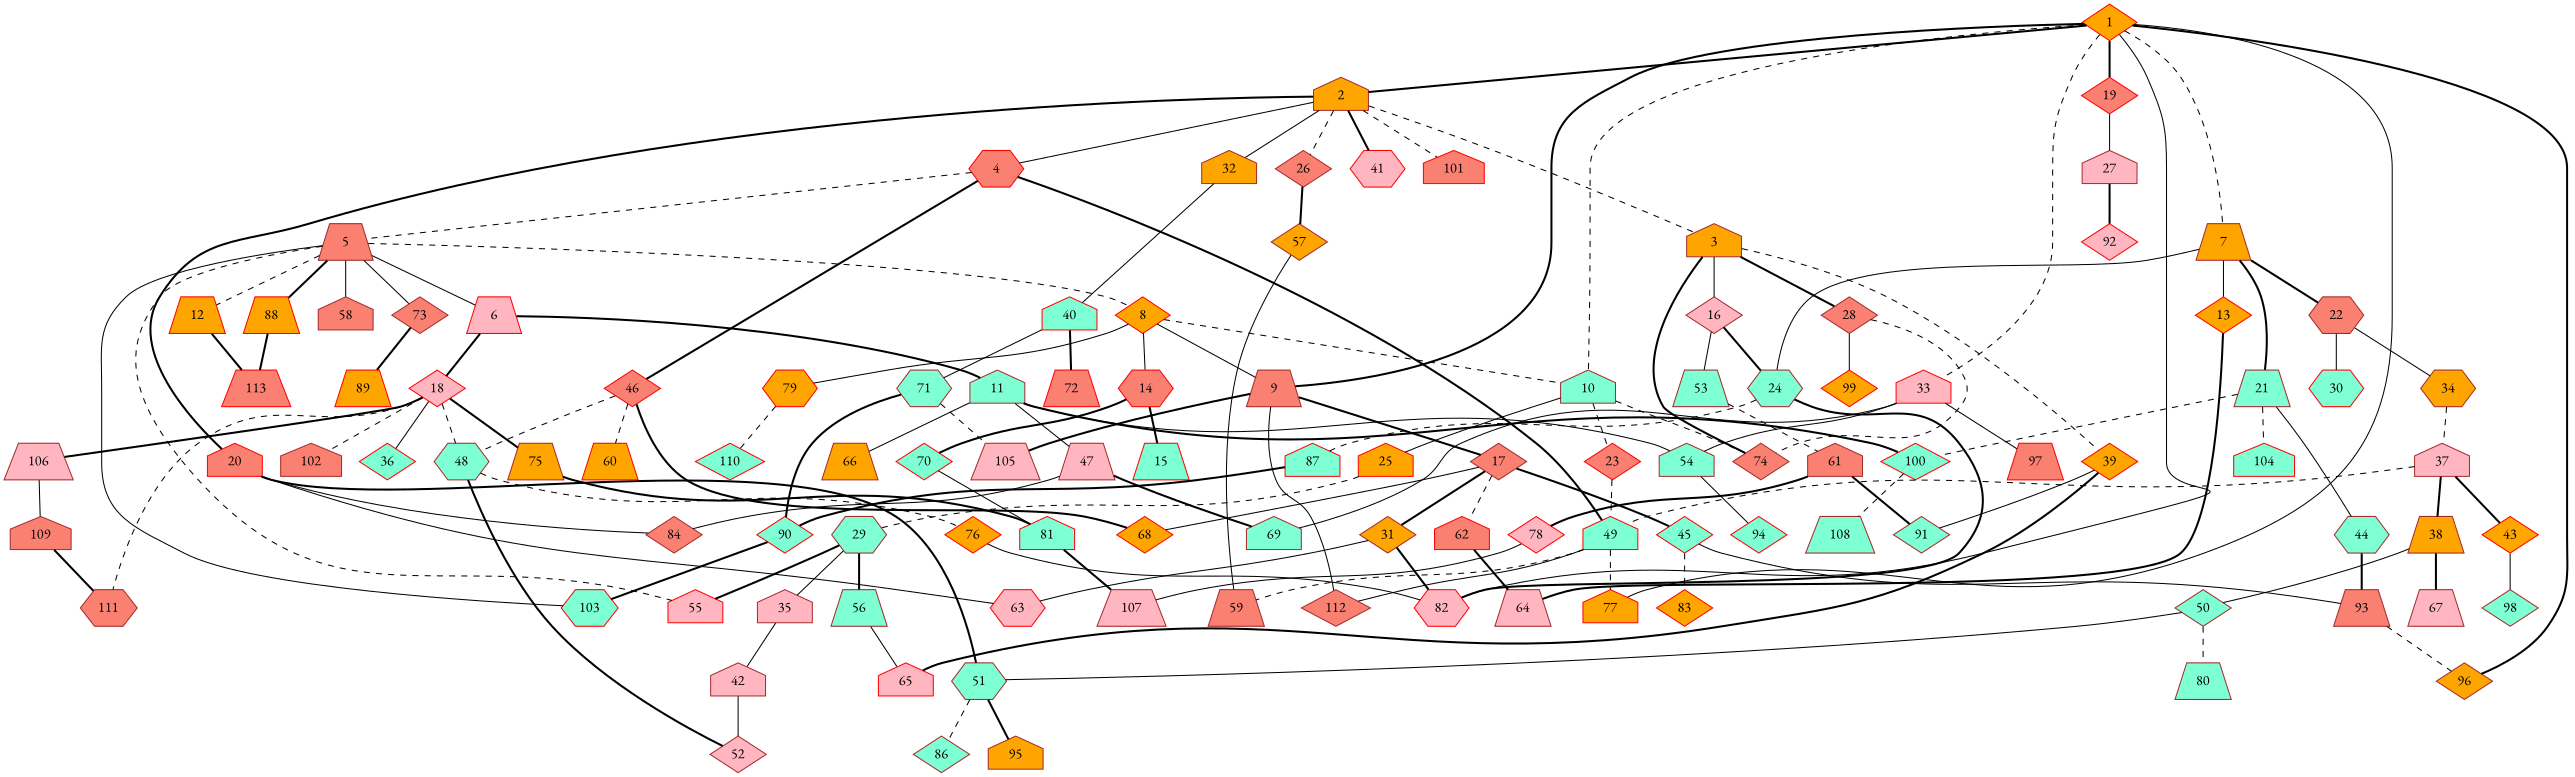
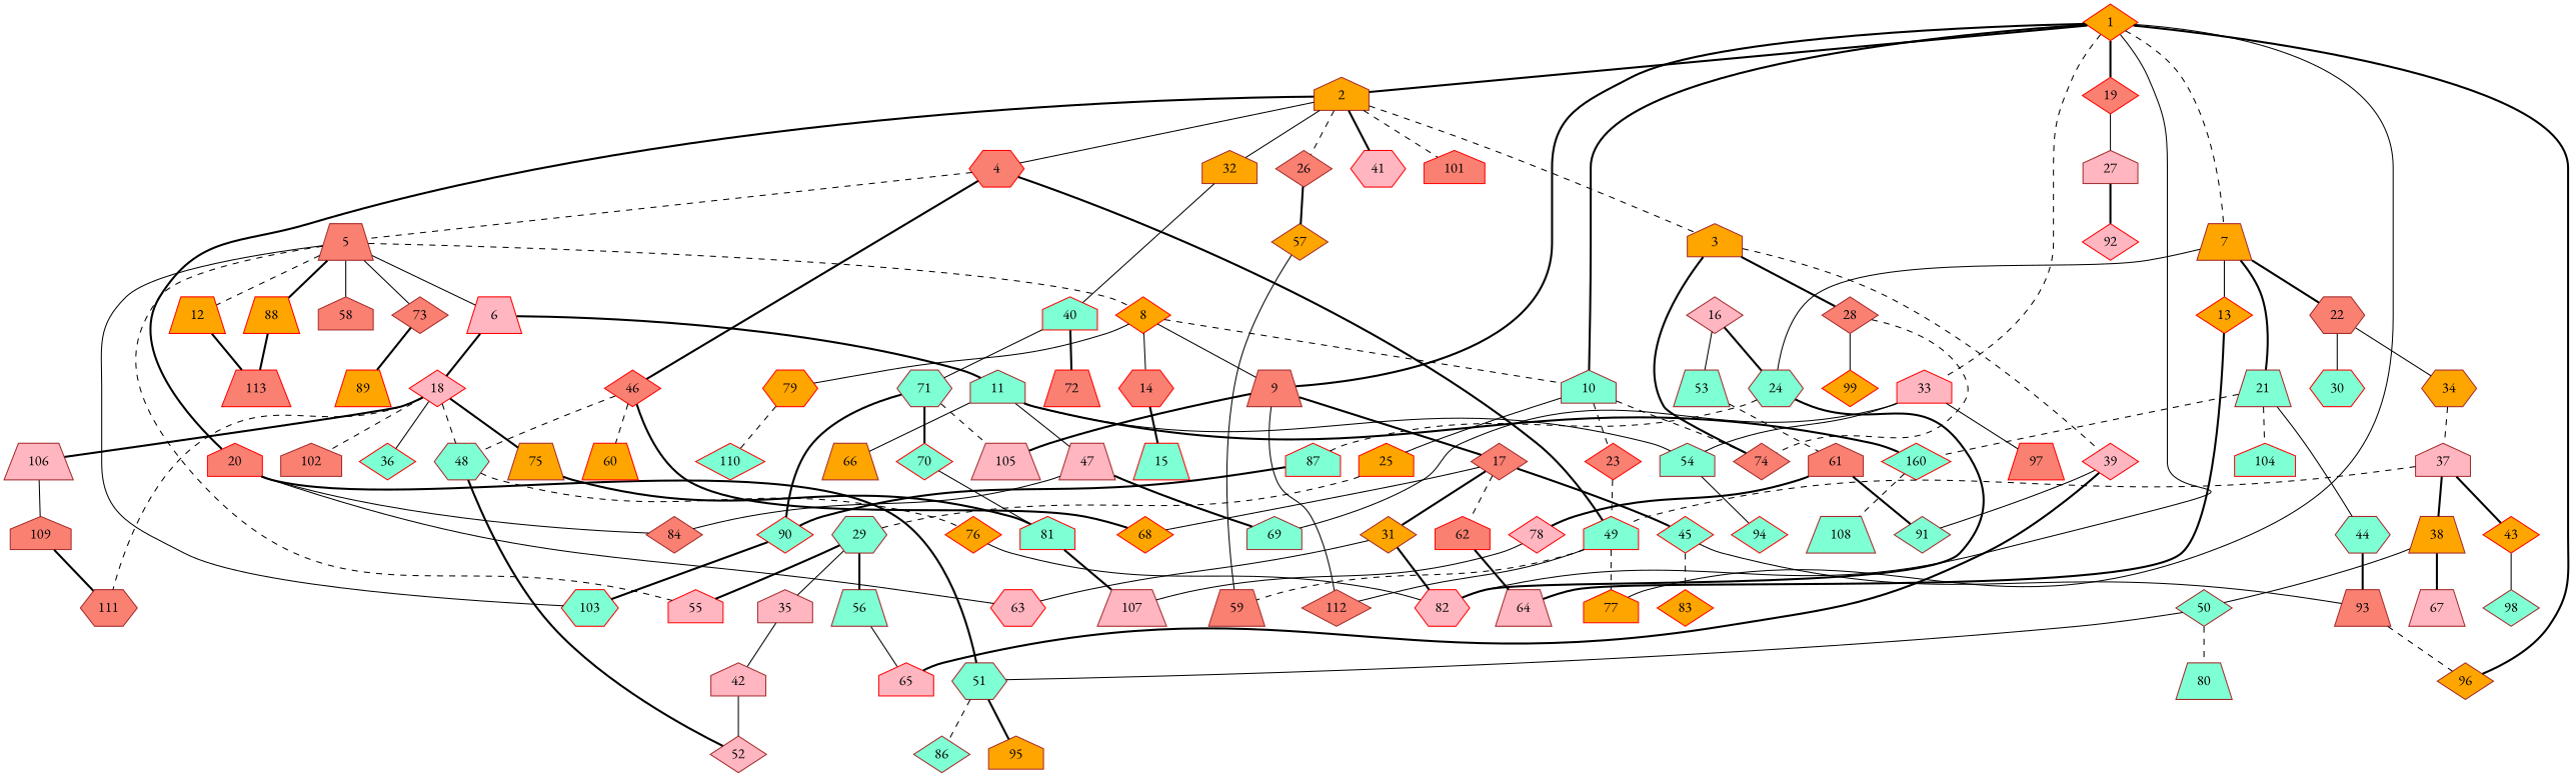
  graph {
    fontname="EB Garamond"
    node [color=brown fillcolor=aquamarine fontname="EB Garamond" shape=diamond style=filled]
    edge [fontname="EB Garamond" style=bold]
    1 [color=red fillcolor=orange]
    2 [fillcolor=orange shape=house]
    7 [fillcolor=orange shape=trapezium]
    9 [fillcolor=salmon shape=trapezium]
    10 [shape=house]
    19 [color=red fillcolor=salmon]
    33 [color=red fillcolor=lightpink shape=house]
    77 [color=red fillcolor=orange shape=house]
    82 [color=red fillcolor=lightpink shape=hexagon]
    96 [fillcolor=orange]
    3 [fillcolor=orange shape=house]
    4 [color=red fillcolor=salmon shape=hexagon]
    20 [color=red fillcolor=salmon shape=house]
    26 [fillcolor=salmon]
    32 [fillcolor=orange shape=house]
    41 [color=red fillcolor=lightpink shape=hexagon]
    101 [color=red fillcolor=salmon shape=house]
    13 [color=red fillcolor=orange]
    21 [shape=trapezium]
    22 [fillcolor=salmon shape=hexagon]
    24 [shape=hexagon]
    17 [fillcolor=salmon]
    105 [fillcolor=lightpink shape=trapezium]
    112 [fillcolor=salmon]
    74 [fillcolor=salmon]
    23 [color=red fillcolor=salmon]
    25 [color=red fillcolor=orange shape=house]
    27 [fillcolor=lightpink shape=house]
    54 [shape=house]
    69 [shape=house]
    97 [color=red fillcolor=salmon shape=trapezium]
    16 [fillcolor=lightpink]
    28 [fillcolor=salmon]
-   39 [color=red fillcolor=orange]
+   39 [color=red fillcolor=lightpink]
    5 [fillcolor=salmon shape=trapezium]
    46 [color=red fillcolor=salmon]
    49 [color=red shape=house]
    51 [shape=hexagon]
    63 [color=red fillcolor=lightpink shape=hexagon]
    84 [fillcolor=salmon]
    57 [fillcolor=orange]
    40 [color=red shape=house]
    53 [shape=trapezium]
    99 [color=red fillcolor=orange]
    65 [color=red fillcolor=lightpink shape=house]
    91
    6 [color=red fillcolor=lightpink shape=trapezium]
    8 [color=red fillcolor=orange]
    12 [color=red fillcolor=orange shape=trapezium]
    55 [color=red fillcolor=lightpink shape=house]
    58 [fillcolor=salmon shape=house]
    73 [fillcolor=salmon]
    88 [color=red fillcolor=orange shape=trapezium]
    103 [color=red shape=hexagon]
    68 [color=red fillcolor=orange]
    48 [shape=hexagon]
    60 [color=red fillcolor=orange shape=trapezium]
    59 [fillcolor=salmon shape=trapezium]
    11 [shape=house]
    18 [color=red fillcolor=lightpink]
    14 [color=red fillcolor=salmon shape=hexagon]
    79 [color=red fillcolor=orange shape=hexagon]
    113 [color=red fillcolor=salmon shape=trapezium]
    89 [color=red fillcolor=orange shape=trapezium]
    47 [fillcolor=lightpink shape=trapezium]
    66 [fillcolor=orange shape=trapezium]
-   100 [color=red]
+   100 [color=red label=160]
    36 [color=red]
    75 [fillcolor=orange shape=trapezium]
    102 [fillcolor=salmon shape=house]
    106 [fillcolor=lightpink shape=trapezium]
    111 [fillcolor=salmon shape=hexagon]
    64 [fillcolor=lightpink shape=trapezium]
    44 [shape=hexagon]
    104 [color=red shape=house]
    30 [color=red shape=hexagon]
    34 [fillcolor=orange shape=hexagon]
    87 [color=red shape=house]
    15 [color=red shape=trapezium]
    70 [color=red]
    110 [color=red]
    31 [fillcolor=orange]
    45 [color=red]
    62 [color=red fillcolor=salmon shape=house]
    29 [shape=hexagon]
    94 [color=red]
    108 [shape=trapezium]
    81 [color=red shape=house]
    61 [fillcolor=salmon shape=house]
    93 [fillcolor=salmon shape=trapezium]
    83 [color=red fillcolor=orange]
    52 [fillcolor=lightpink]
    76 [color=red fillcolor=orange]
    109 [fillcolor=salmon shape=house]
    92 [color=red fillcolor=lightpink]
    86
    95 [fillcolor=orange shape=house]
    37 [fillcolor=lightpink shape=house]
    90 [color=red]
    35 [fillcolor=lightpink shape=house]
    56 [shape=trapezium]
    42 [fillcolor=lightpink shape=house]
    71 [shape=hexagon]
    72 [color=red fillcolor=salmon shape=trapezium]
    38 [fillcolor=orange shape=trapezium]
    43 [color=red fillcolor=orange]
    50
    67 [fillcolor=lightpink shape=trapezium]
    98
    80 [shape=trapezium]
    78 [color=red fillcolor=lightpink]
    107 [fillcolor=lightpink shape=trapezium]
    1 -- 2
    1 -- 7 [style=dashed]
    1 -- 9
-   1 -- 10 [style=dashed]
+   1 -- 10
    1 -- 19
    1 -- 33 [style=dashed]
    1 -- 77 [style=solid]
    1 -- 82 [style=solid]
    1 -- 96
    2 -- 3 [style=dashed]
    2 -- 4 [style=solid]
    2 -- 20
    2 -- 26 [style=dashed]
    2 -- 32 [style=solid]
    2 -- 41
    2 -- 101 [style=dashed]
    7 -- 13 [style=solid]
    7 -- 21
    7 -- 22
    7 -- 24 [style=solid]
    9 -- 17
    9 -- 105
    9 -- 112 [style=solid]
    10 -- 74 [style=dashed]
    10 -- 23 [style=dashed]
    10 -- 25 [style=solid]
    19 -- 27 [style=solid]
    33 -- 54 [style=solid]
    33 -- 69 [style=solid]
    33 -- 97 [style=solid]
    3 -- 74
-   3 -- 16 [style=solid]
    3 -- 28
    3 -- 39 [style=dashed]
    4 -- 5 [style=dashed]
    4 -- 46
    4 -- 49
    20 -- 51
    20 -- 63 [style=solid]
    20 -- 84 [style=solid]
    26 -- 57
    32 -- 40 [style=solid]
    13 -- 64
    21 -- 100 [style=dashed]
    21 -- 44 [style=solid]
    21 -- 104 [style=dashed]
    22 -- 30 [style=solid]
    22 -- 34 [style=solid]
    24 -- 82
    24 -- 87 [style=dashed]
    17 -- 68 [style=solid]
    17 -- 31
    17 -- 45
    17 -- 62 [style=dashed]
    23 -- 49 [style=dashed]
    25 -- 29 [style=dashed]
    27 -- 92
    54 -- 94 [style=solid]
    16 -- 24
    16 -- 53 [style=solid]
    28 -- 74 [style=dashed]
    28 -- 99 [style=solid]
    39 -- 65
    39 -- 91 [style=solid]
    5 -- 6 [style=solid]
    5 -- 8 [style=dashed]
    5 -- 12 [style=dashed]
    5 -- 55 [style=dashed]
    5 -- 58 [style=solid]
    5 -- 73 [style=solid]
    5 -- 88
    5 -- 103 [style=solid]
    46 -- 68
    46 -- 48 [style=dashed]
    46 -- 60 [style=dashed]
    49 -- 77 [style=dashed]
    49 -- 112 [style=solid]
    49 -- 59 [style=dashed]
    51 -- 86 [style=dashed]
    51 -- 95
    57 -- 59 [style=solid]
    40 -- 71 [style=solid]
    40 -- 72
    53 -- 61 [style=dashed]
    6 -- 11
    6 -- 18
    8 -- 9 [style=solid]
    8 -- 10 [style=dashed]
    8 -- 14 [style=solid]
    8 -- 79 [style=solid]
    12 -- 113
    73 -- 89
    88 -- 113
    48 -- 52
    48 -- 76 [style=dashed]
    11 -- 54 [style=solid]
    11 -- 47 [style=solid]
    11 -- 66 [style=solid]
    11 -- 100
    18 -- 48 [style=dashed]
    18 -- 36 [style=solid]
    18 -- 75
    18 -- 102 [style=dashed]
    18 -- 106
    18 -- 111 [style=dashed]
    14 -- 15
-   14 -- 70
+   71 -- 70
    79 -- 110 [style=dashed]
    47 -- 69
    47 -- 84 [style=solid]
    100 -- 108 [style=dashed]
    75 -- 81
    106 -- 109 [style=solid]
    44 -- 93
    34 -- 37 [style=dashed]
    87 -- 90
    70 -- 81 [style=solid]
    31 -- 82
    31 -- 63 [style=solid]
    45 -- 93 [style=solid]
    45 -- 83 [style=dashed]
    62 -- 64
    29 -- 55
    29 -- 35 [style=solid]
    29 -- 56
    81 -- 107
    61 -- 91
    61 -- 78
    93 -- 96 [style=dashed]
    76 -- 82 [style=solid]
    109 -- 111
    37 -- 49 [style=dashed]
    37 -- 38
    37 -- 43
    90 -- 103
    35 -- 42 [style=solid]
    56 -- 65 [style=solid]
    42 -- 52 [style=solid]
    71 -- 105 [style=dashed]
    71 -- 90
    38 -- 50 [style=solid]
    38 -- 67
    43 -- 98 [style=solid]
    50 -- 51 [style=solid]
    50 -- 80 [style=dashed]
    78 -- 107 [style=solid]
  }
